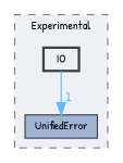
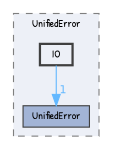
  digraph {
    compound=true
    fontname="Patrick Hand"
    node [color=grey25 fontname="Patrick Hand" fontsize=10 shape=box]
    n1 [fillcolor="#a2b4d6" height=0.2 label=UnifiedError style=filled width=0.4]
    n2 [fillcolor="#edf0f7" height=0.2 label=IO style="filled,bold" width=0.4]
    subgraph cluster_1 {
      bgcolor="#edf0f7"
      fontsize=10
-     label=Experimental
+     label=UnifiedError
      pencolor=grey50
      style="filled,dashed"
      n1
      n2
    }
    n2 -> n1 [color=steelblue1 fontcolor=steelblue1 fontname="Patrick Hand" fontsize=10 headlabel=1 labeldistance=1.5 labelfontname=Helvetica labelfontsize=10]
  }
